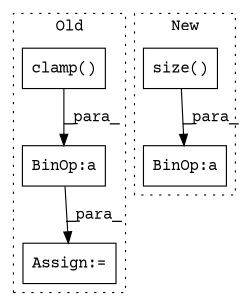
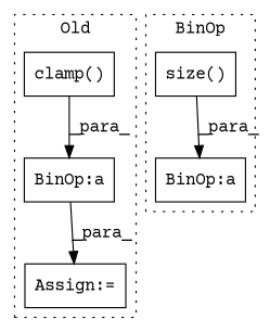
  digraph {
    fontname="Courier Prime"
    node [a=75 l=3 shape=box fontname="Courier Prime"]
    edge [fontname="Courier Prime"]
    n1 [l=39 label="clamp()" s=4444]
    n2 [a=68 label="Assign:=" s=5610]
    n3 [a=82 label="BinOp:a" s=4936]
    n4 [l=18 label="size()" s=5179]
    n5 [a=82 label="BinOp:a" s=5176]
    subgraph cluster_1 {
      label=Old
      style=dotted
      n1
      n2
      n3
    }
    subgraph cluster_2 {
-     label=New
+     label=BinOp
      style=dotted
      n4
      n5
    }
    n1 -> n3 [label=_para_]
    n3 -> n2 [label=_para_]
    n4 -> n5 [label=_para_]
  }
